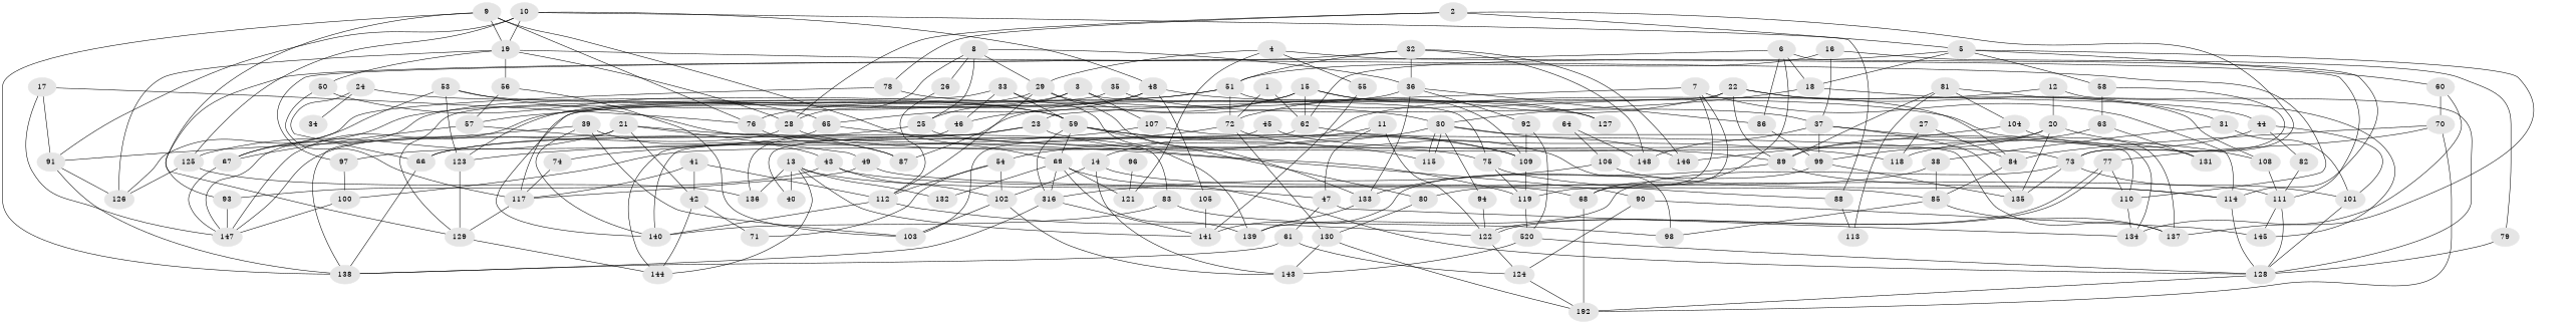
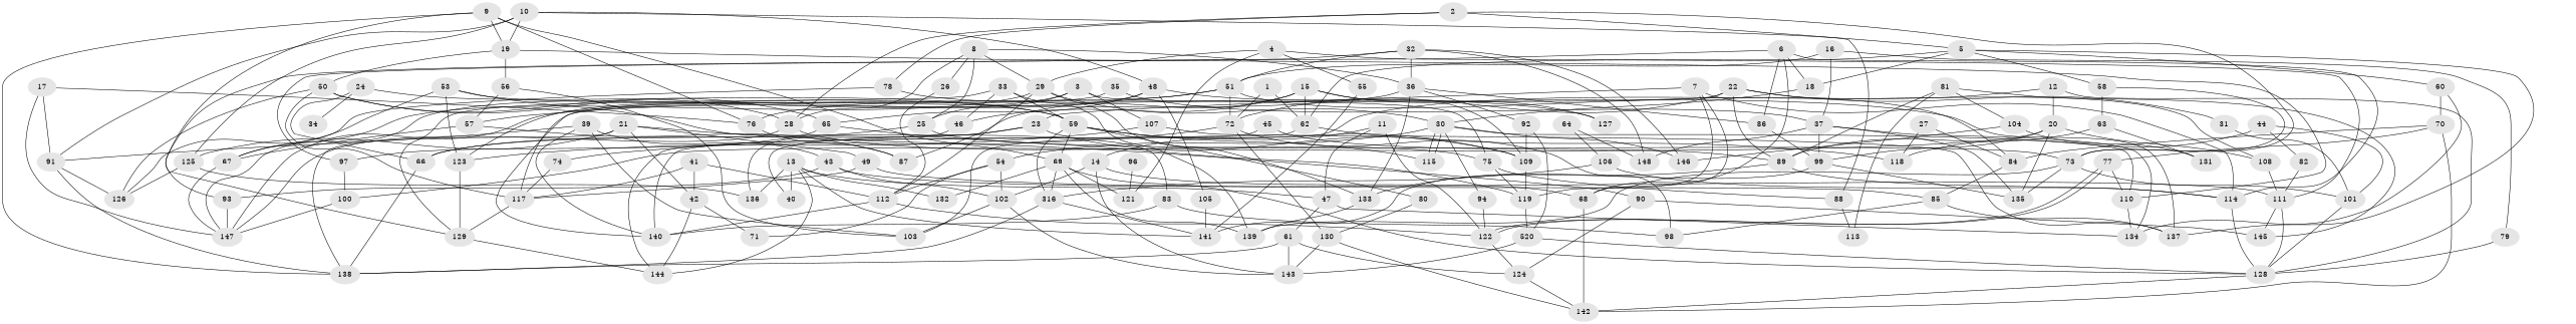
  graph {
    node [color=gray90 style=filled]
    1
    62
    72
    140
    118
    74
    98
    130
    2
    5
    28
    73
    78
    18
    58
    60
    137
    75
    147
    135
    101
    139
    127
    126
    3
    25
    107
    66
    119
    88
    123
    4
    29
    55
    111
    121
    30
    112
    67
    133
    141
    128
    145
    44
    63
    134
    70
    6
    68
    86
    97
    114
-   142 [label=192]
+   142
    99
    100
    7
    23
    40
    109
    n60 [label=520]
    8
    26
    36
    92
    9
    19
    69
    76
    129
    138
    50
    56
    110
    132
    n75 [label=316]
    87
    144
    10
    48
    91
    125
    65
    105
    113
    136
    11
    14
    47
    122
    102
    143
    61
    124
    12
    20
    103
    108
    13
    15
    46
    16
    37
    51
    79
    148
    84
    57
    17
    54
    94
    115
    146
    82
    117
    21
    42
    49
    90
    71
    85
    22
    31
    89
-   38
    24
    34
    59
    80
    27
    32
    93
    33
    35
    39
    43
    41
    45
    53
    83
    131
    77
    64
    106
    81
    104
    96
    1 -- 62
    1 -- 72
    62 -- 140
    62 -- 118
    72 -- 74
    72 -- 98
    72 -- 130
    74 -- 117
    130 -- 142
    130 -- 143
    2 -- 5
    2 -- 28
    2 -- 73
    2 -- 78
    5 -- 62
    5 -- 18
    5 -- 58
    5 -- 60
    5 -- 137
    28 -- 75
    28 -- 147
    73 -- 135
    73 -- 101
    73 -- 139
    78 -- 127
    78 -- 126
    18 -- 30
-   18 -- 44
    58 -- 73
    58 -- 63
    60 -- 134
    60 -- 70
    75 -- 119
    75 -- 88
    101 -- 128
    3 -- 75
    3 -- 147
    3 -- 25
    3 -- 107
    25 -- 73
    25 -- 66
    107 -- 137
    107 -- 123
    66 -- 138
    119 -- n60
    88 -- 113
    123 -- 129
    4 -- 29
    4 -- 55
    4 -- 111
    4 -- 121
    29 -- 30
    29 -- 112
    29 -- 67
    29 -- 133
    55 -- 141
    111 -- 128
    111 -- 145
    30 -- 110
    30 -- 54
    30 -- 94
    30 -- 115
    30 -- 115
    30 -- 146
    112 -- 140
    112 -- 122
    67 -- 147
    133 -- 139
    128 -- 142
    44 -- 118
    44 -- 101
    44 -- 82
    63 -- 89
    63 -- 131
    70 -- 142
    70 -- 84
    70 -- 77
    6 -- 18
    6 -- 68
    6 -- 86
    6 -- 97
    6 -- 114
    68 -- 142
    86 -- 99
    97 -- 100
    114 -- 128
    99 -- 135
    99 -- 141
    100 -- 147
    7 -- 119
    7 -- 68
    7 -- 114
    7 -- 23
    23 -- 66
    23 -- 40
    23 -- 109
    109 -- 119
    n60 -- 128
    n60 -- 143
    8 -- 28
    8 -- 25
    8 -- 29
    8 -- 26
    8 -- 36
    26 -- 112
    36 -- 147
    36 -- 133
    36 -- 86
    36 -- 92
    92 -- 109
    92 -- n60
    9 -- 19
    9 -- 69
    9 -- 76
    9 -- 129
    9 -- 138
-   19 -- 28
-   19 -- 126
+   50 -- 28
+   50 -- 126
    19 -- 50
    19 -- 56
    19 -- 110
    69 -- 139
    69 -- 121
    69 -- 128
    69 -- 132
    69 -- n75
    76 -- 87
    129 -- 144
    50 -- 65
    50 -- 117
    56 -- 103
    56 -- 57
    110 -- 134
    n75 -- 141
    n75 -- 138
    10 -- 88
    10 -- 19
    10 -- 48
    10 -- 91
    10 -- 125
    48 -- 137
    48 -- 123
    48 -- 65
    48 -- 105
    91 -- 126
    91 -- 138
    125 -- 126
    125 -- 136
    65 -- 119
    65 -- 97
    105 -- 141
    11 -- 14
    11 -- 47
    11 -- 122
    14 -- 68
    14 -- 102
    14 -- 143
    47 -- 134
    47 -- 61
    122 -- 124
    102 -- 143
    102 -- 103
    61 -- 138
+   61 -- 143
    61 -- 124
    124 -- 142
    12 -- 128
    12 -- 20
    12 -- 103
    20 -- 135
    20 -- 99
    20 -- 100
    20 -- 108
    108 -- 111
    13 -- 141
    13 -- 40
    13 -- 132
    13 -- 144
    13 -- 136
    13 -- 47
    15 -- 62
    15 -- 127
    15 -- 109
    15 -- 87
    15 -- 46
    46 -- 136
    16 -- 37
    16 -- 51
    16 -- 79
    37 -- 135
    37 -- 134
    37 -- 99
    37 -- 148
    51 -- 72
    51 -- 76
    51 -- 84
    51 -- 57
    79 -- 128
    84 -- 85
    57 -- 67
    57 -- 87
    17 -- 147
    17 -- 76
    17 -- 91
    54 -- 112
    54 -- 102
    54 -- 71
    94 -- 122
    82 -- 111
    117 -- 129
    21 -- 138
    21 -- 125
    21 -- 42
    21 -- 49
    21 -- 90
    42 -- 144
    42 -- 71
    49 -- 117
    49 -- 85
    90 -- 145
    90 -- 124
    85 -- 98
    85 -- 137
    22 -- 72
    22 -- 140
    22 -- 108
    22 -- 31
    22 -- 89
    31 -- 101
-   31 -- 38
    89 -- 133
    89 -- 114
-   38 -- 85
-   38 -- 80
    24 -- 66
    24 -- 34
    24 -- 59
    59 -- 109
    59 -- 69
    59 -- n75
    59 -- 115
    59 -- 80
    80 -- 130
    27 -- 118
    27 -- 84
    32 -- 36
    32 -- 51
    32 -- 148
    32 -- 146
    32 -- 93
    93 -- 147
    33 -- 139
    33 -- 46
    33 -- 117
    33 -- 59
    35 -- 129
    35 -- 37
    39 -- 140
    39 -- 91
    39 -- 103
    39 -- 43
    43 -- 111
    43 -- 102
    43 -- 93
    41 -- 112
    41 -- 117
    41 -- 42
    45 -- 144
    45 -- 89
    53 -- 123
    53 -- 67
    53 -- 59
    53 -- 83
    83 -- 140
    83 -- 98
    77 -- 110
    77 -- 122
    77 -- 122
    64 -- 148
    64 -- 106
    106 -- 114
    106 -- n75
    81 -- 145
    81 -- 113
    81 -- 89
    81 -- 104
    104 -- 146
    104 -- 131
    96 -- 121
  }
